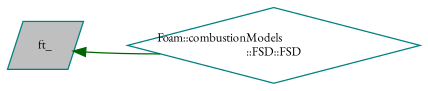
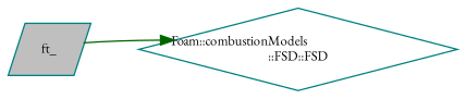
  digraph {
    rankdir=LR
    fontname="EB Garamond"
    node [color=teal fontname="EB Garamond" fontsize=10]
    n1 [fillcolor=grey75 fontcolor=black height=0.2 label=ft_ shape=parallelogram style=filled width=0.4]
    n2 [height=0.2 label="Foam::combustionModels\l::FSD::FSD" shape=diamond width=0.4]
-   n1 -> n2 [color=darkgreen dir=back fontname="EB Garamond" fontsize=10 labelfontname=Helvetica labelfontsize=10 style=solid]
+   n2 -> n1 [color=darkgreen dir=back fontname="EB Garamond" fontsize=10 labelfontname=Helvetica labelfontsize=10 style=solid]
  }
